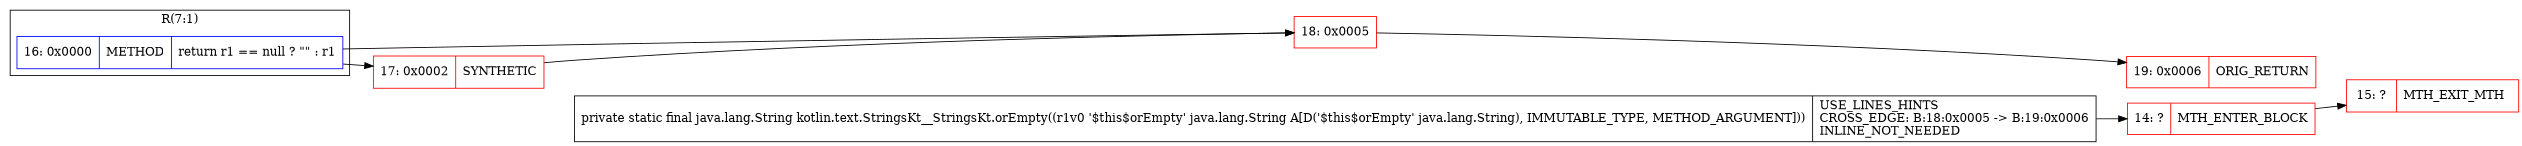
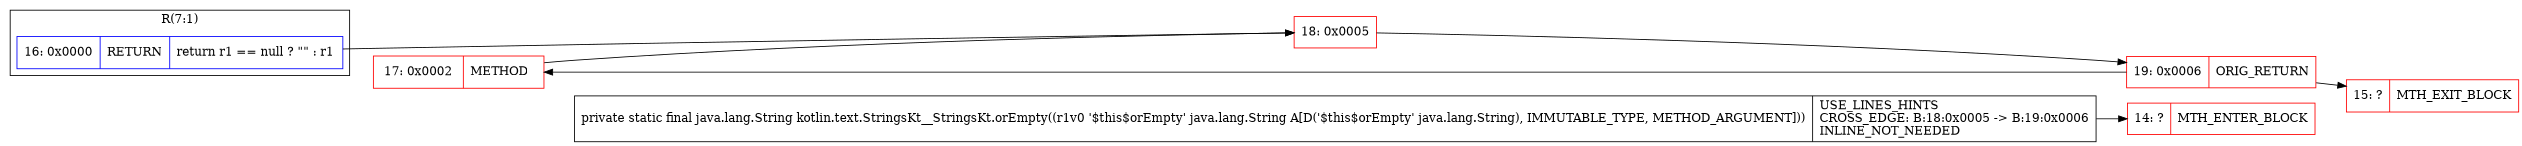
  digraph {
    rankdir=LR
    node [color=red shape=record]
-   n1 [color=blue label="{16\:\ 0x0000|METHOD\l|return r1 == null ? \"\" : r1\l}"]
-   n2 [label="{17\:\ 0x0002|SYNTHETIC\l}"]
+   n1 [color=blue label="{16\:\ 0x0000|RETURN\l|return r1 == null ? \"\" : r1\l}"]
+   n2 [label="{17\:\ 0x0002|METHOD\l}"]
    n3 [label="{18\:\ 0x0005}"]
    n4 [label="{19\:\ 0x0006|ORIG_RETURN\l}"]
    n5 [label="{14\:\ ?|MTH_ENTER_BLOCK\l}"]
-   n6 [label="{15\:\ ?|MTH_EXIT_MTH\l}"]
+   n6 [label="{15\:\ ?|MTH_EXIT_BLOCK\l}"]
    n7 [label="{private static final java.lang.String kotlin.text.StringsKt__StringsKt.orEmpty((r1v0 '$this$orEmpty' java.lang.String A[D('$this$orEmpty' java.lang.String), IMMUTABLE_TYPE, METHOD_ARGUMENT]))  | USE_LINES_HINTS\lCROSS_EDGE: B:18:0x0005 \-\> B:19:0x0006\lINLINE_NOT_NEEDED\l}" color=""]
    subgraph cluster_1 {
      label="R(7:1)"
      n1
    }
-   n1 -> n2
+   n4 -> n2
    n1 -> n3
    n2 -> n3
    n3 -> n4
-   n5 -> n6
+   n4 -> n6
    n7 -> n5
  }
